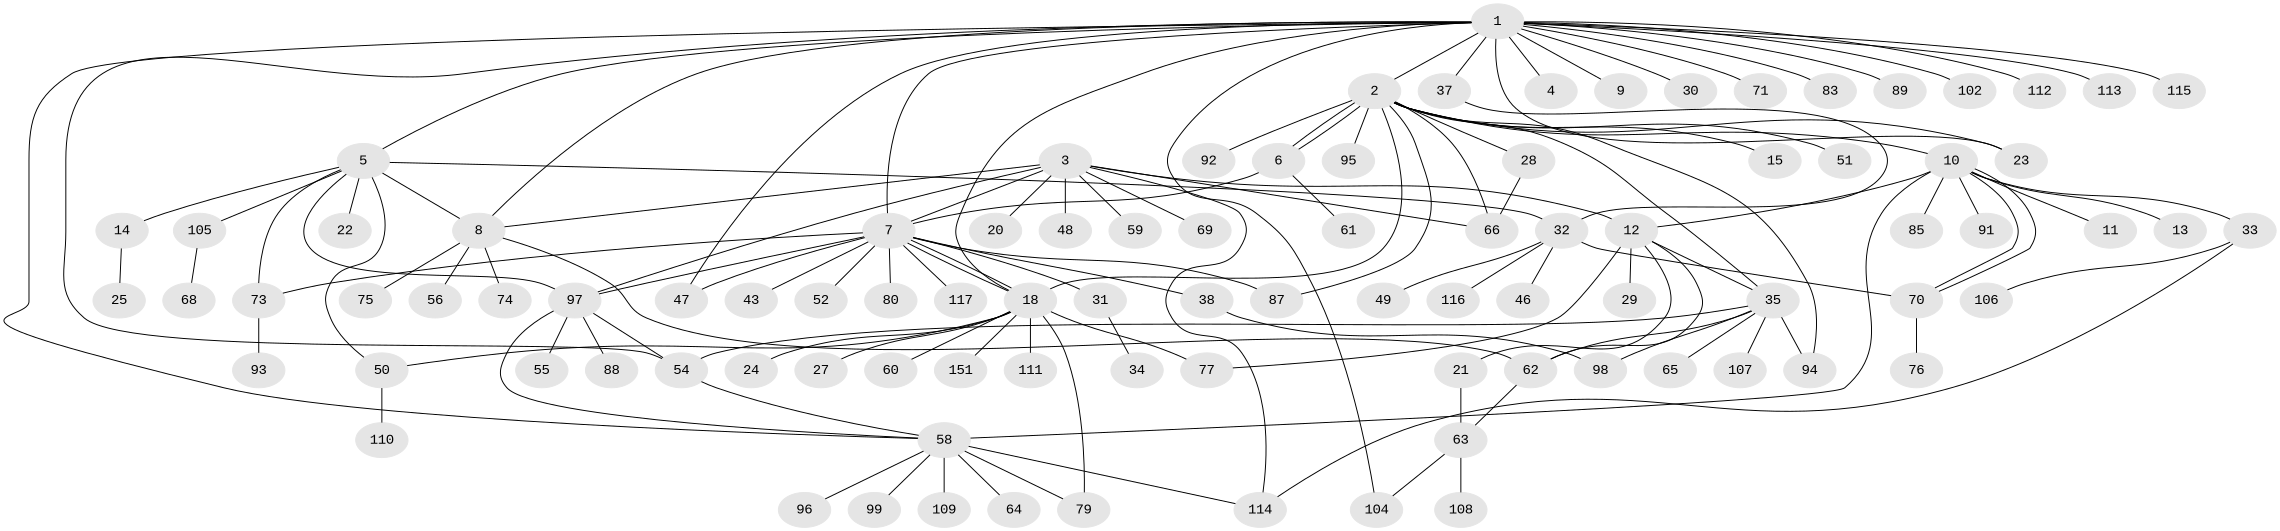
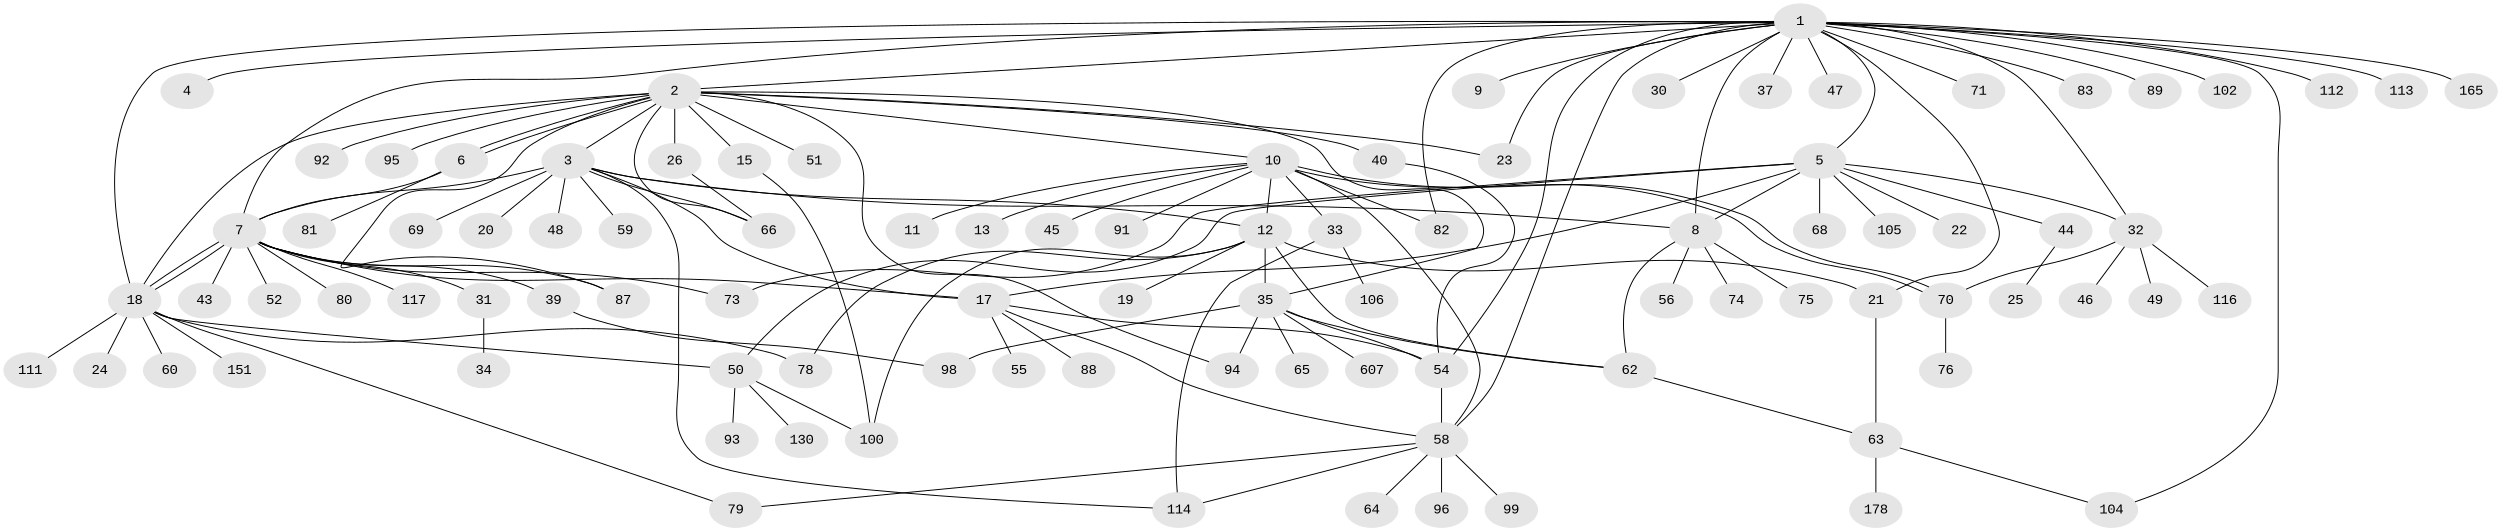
  graph {
    fontname="Liberation Mono"
    node [color=gray90 fontname="Liberation Mono" style=filled]
    edge [fontname="Liberation Mono"]
    1 [super="+19"]
    2 [super="+26"]
    4
    5 [super="+53"]
    7 [super="+16"]
    8 [super="+38"]
    9
    18 [super="+67"]
    21 [super="+119"]
    23
    30
    32 [super="+41"]
    37
    47 [super="+84"]
    54 [super="+85"]
    58 [super="+72"]
    71
+   82
    83
    89
    102
    104
    112
    113
-   115
+   115 [label=165]
    3 [super="+42"]
    6 [super="+118"]
    10 [super="+36"]
    15
-   28
+   28 [label=26]
    35 [super="+57"]
+   40
    51
    66
    87
    92
    94
    95
-   17 [super="+81" label=97]
+   17 [super="+81"]
    22
-   44 [label=14]
+   44
    50 [super="+90"]
    68
    73
    105
    31
-   39 [super="+103" label=38]
+   39 [super="+103"]
    43
    52
    80
    117
    56
    62 [super="+86"]
    74
    75
-   77
+   77 [label=78]
    24
-   27
    60
    79
    n61 [label=151]
    111
    63 [super="+97"]
    70
    46
    49
    116
    114
    64
    96
    99
-   109
    12 [super="+14"]
    20
    48
    59
    69
-   61
+   61 [label=81]
    11
    13
    33 [super="+78"]
-   45 [label=85]
+   45
    91
+   100
    65
    98
-   107
-   29
+   107 [label=607]
+   29 [label=19]
    55
    88
    25
    93
-   110
+   110 [label=130]
    34
    106
    76
-   108
+   108 [label=178]
    1 -- 2
    1 -- 4
    1 -- 5
    1 -- 7
    1 -- 8
    1 -- 9
    1 -- 18
+   1 -- 21
    1 -- 23
    1 -- 30
-   37 -- 32
+   1 -- 32
    1 -- 37
    1 -- 47
    1 -- 54
    1 -- 58
    1 -- 71
+   1 -- 82
    1 -- 83
    1 -- 89
    1 -- 102
    1 -- 104
    1 -- 112
    1 -- 113
    1 -- 115
    2 -- 18
    2 -- 23
+   2 -- 3
    2 -- 6
    2 -- 6
    2 -- 10
    2 -- 15
    2 -- 28
    2 -- 35
+   2 -- 40
    2 -- 51
    2 -- 66
    2 -- 87
    2 -- 92
    2 -- 94
    2 -- 95
    5 -- 8 [weight=2]
    5 -- 32
    5 -- 17
    5 -- 22
    5 -- 44
    5 -- 50
-   105 -- 68
+   5 -- 68
    5 -- 73
    5 -- 105
    7 -- 18
    7 -- 18
-   7 -- 47
    7 -- 87
    7 -- 17
    7 -- 73
    7 -- 31
    7 -- 39
    7 -- 43
    7 -- 52
    7 -- 80
    7 -- 117
    8 -- 56
    8 -- 62
    8 -- 74
    8 -- 75
    18 -- 50
    18 -- 77
    18 -- 24
-   18 -- 27
    18 -- 60
    18 -- 79
    18 -- n61
    18 -- 111
    21 -- 63
    32 -- 70
    32 -- 46
    32 -- 49
    32 -- 116
    54 -- 58
    58 -- 79
    58 -- 114
    58 -- 64
    58 -- 96
    58 -- 99
-   58 -- 109
    3 -- 7 [weight=2]
    3 -- 8
    3 -- 66
    3 -- 17
    3 -- 114
    3 -- 12
    3 -- 20
    3 -- 48
    3 -- 59
    3 -- 69
    6 -- 7
    6 -- 61
    10 -- 58 [weight=2]
+   10 -- 82
    10 -- 70
    10 -- 70
    10 -- 12
    10 -- 11
    10 -- 13
    10 -- 33
    10 -- 45
    10 -- 91
+   15 -- 100
    28 -- 66
    35 -- 54
    35 -- 94
    35 -- 62
    35 -- 65
    35 -- 98
    35 -- 107
+   40 -- 54
    17 -- 54
    17 -- 58
    17 -- 55
    17 -- 88
    44 -- 25
-   73 -- 93
+   50 -- 100
+   50 -- 93
    50 -- 110
    31 -- 34
    39 -- 98
    62 -- 63
    63 -- 104
    63 -- 108
    70 -- 76
    12 -- 21
    12 -- 35
    12 -- 62
    12 -- 77
+   12 -- 100
    12 -- 29
    33 -- 114
    33 -- 106
  }
